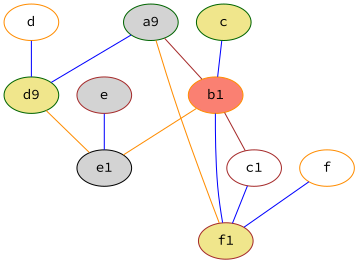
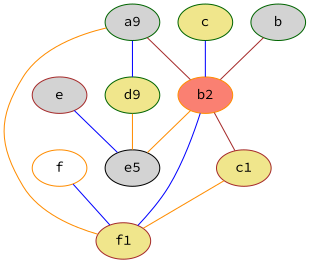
  graph {
    fontname="Source Code Pro"
    node [color=darkgreen fillcolor=lightgrey fontname="Source Code Pro" labelfontsize=50 style=filled]
    edge [color=blue fontname="Source Code Pro"]
-   d [color=darkorange fillcolor=white]
    n2 [fillcolor=khaki label=d9]
-   e1 [color=black]
+   e1 [color=black label=e5]
    e [color=brown]
-   b1 [color=darkorange fillcolor=salmon]
+   b1 [color=darkorange fillcolor=salmon label=b2]
    c [fillcolor=khaki]
-   c1 [color=brown fillcolor=white]
+   c1 [color=brown fillcolor=khaki]
    f1 [color=brown fillcolor=khaki]
+   b
    f [color=darkorange fillcolor=white]
    n11 [label=a9]
-   d -- n2
    n2 -- e1 [color=darkorange]
    e -- e1
    b1 -- e1 [color=darkorange]
    b1 -- c1 [color=brown]
    b1 -- f1
    c -- b1
-   c1 -- f1
+   c1 -- f1 [color=darkorange]
+   b -- b1 [color=brown]
    f -- f1
    n11 -- n2
    n11 -- b1 [color=brown]
    n11 -- f1 [color=darkorange]
  }
